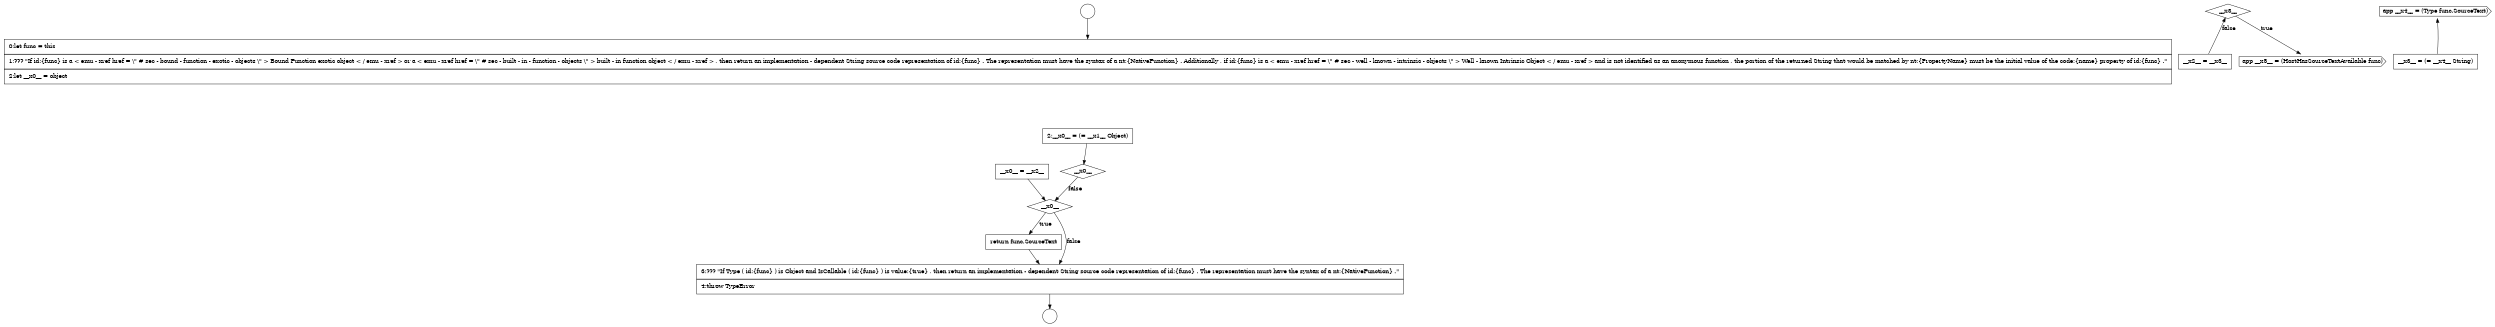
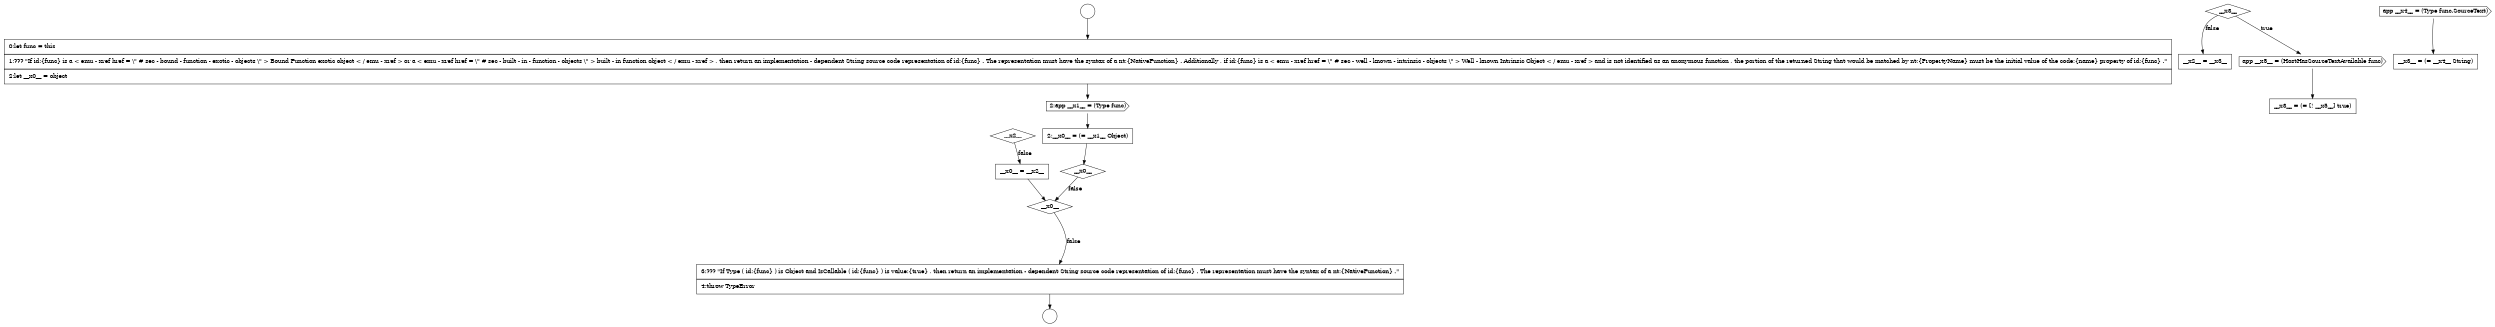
  digraph {
    node [color=black fillcolor=white shape=none style=filled]
    edge [color=black]
+   n1 [label=<<font color="black">__x2__</font>> shape=diamond]
    n2 [label=<<font color="black">     <table border="0" cellborder="1" cellspacing="0" cellpadding="10">       <tr><td align="left">__x0__ = __x2__</td></tr>     </table>   </font>> margin=0]
+   n3 [label=<<font color="black">2:app __x1__ = (Type func)</font>> shape=cds]
    n4 [label=<<font color="black">     <table border="0" cellborder="1" cellspacing="0" cellpadding="10">       <tr><td align="left">2:__x0__ = (= __x1__ Object)</td></tr>     </table>   </font>> margin=0]
    n5 [label=<<font color="black">__x0__</font>> shape=diamond]
    n6 [label=<<font color="black">__x0__</font>> shape=diamond]
-   n7 [label=<<font color="black">     <table border="0" cellborder="1" cellspacing="0" cellpadding="10">       <tr><td align="left">return func.SourceText</td></tr>     </table>   </font>> margin=0]
    n8 [label=<<font color="black">     <table border="0" cellborder="1" cellspacing="0" cellpadding="10">       <tr><td align="left">3:??? &quot;If Type ( id:{func} ) is Object and IsCallable ( id:{func} ) is value:{true} , then return an implementation - dependent String source code representation of id:{func} . The representation must have the syntax of a nt:{NativeFunction} .&quot;</td></tr>       <tr><td align="left">4:throw TypeError</td></tr>     </table>   </font>> margin=0]
    n9 [label=" " shape=circle]
    n10 [label=" " shape=circle]
    n11 [label=<<font color="black">     <table border="0" cellborder="1" cellspacing="0" cellpadding="10">       <tr><td align="left">0:let func = this</td></tr>       <tr><td align="left">1:??? &quot;If id:{func} is a &lt; emu - xref href = \&quot; # sec - bound - function - exotic - objects \&quot; &gt; Bound Function exotic object &lt; / emu - xref &gt; or a &lt; emu - xref href = \&quot; # sec - built - in - function - objects \&quot; &gt; built - in function object &lt; / emu - xref &gt; , then return an implementation - dependent String source code representation of id:{func} . The representation must have the syntax of a nt:{NativeFunction} . Additionally , if id:{func} is a &lt; emu - xref href = \&quot; # sec - well - known - intrinsic - objects \&quot; &gt; Well - known Intrinsic Object &lt; / emu - xref &gt; and is not identified as an anonymous function , the portion of the returned String that would be matched by nt:{PropertyName} must be the initial value of the code:{name} property of id:{func} .&quot;</td></tr>       <tr><td align="left">2:let __x0__ = object</td></tr>     </table>   </font>> margin=0]
    n12 [label=<<font color="black">app __x5__ = (HostHasSourceTextAvailable func)</font>> shape=cds]
+   n13 [label=<<font color="black">     <table border="0" cellborder="1" cellspacing="0" cellpadding="10">       <tr><td align="left">__x3__ = (= [! __x5__] true)</td></tr>     </table>   </font>> margin=0]
    n14 [label=<<font color="black">     <table border="0" cellborder="1" cellspacing="0" cellpadding="10">       <tr><td align="left">__x2__ = __x3__</td></tr>     </table>   </font>> margin=0]
    n15 [label=<<font color="black">__x3__</font>> shape=diamond]
    n16 [label=<<font color="black">app __x4__ = (Type func.SourceText)</font>> shape=cds]
    n17 [label=<<font color="black">     <table border="0" cellborder="1" cellspacing="0" cellpadding="10">       <tr><td align="left">__x3__ = (= __x4__ String)</td></tr>     </table>   </font>> margin=0]
+   n1 -> n2 [label=<<font color="black">false</font>>]
    n2 -> n6
+   n3 -> n4
    n4 -> n5
    n5 -> n6 [label=<<font color="black">false</font>>]
-   n6 -> n7 [label=<<font color="black">true</font>>]
    n6 -> n8 [label=<<font color="black">false</font>>]
-   n7 -> n8
    n8 -> n9
    n10 -> n11
+   n11 -> n3
+   n12 -> n13
    n15 -> n12 [label=<<font color="black">true</font>>]
-   n14 -> n15 [label=<<font color="black">false</font>>]
-   n17 -> n16
+   n15 -> n14 [label=<<font color="black">false</font>>]
+   n16 -> n17
  }
